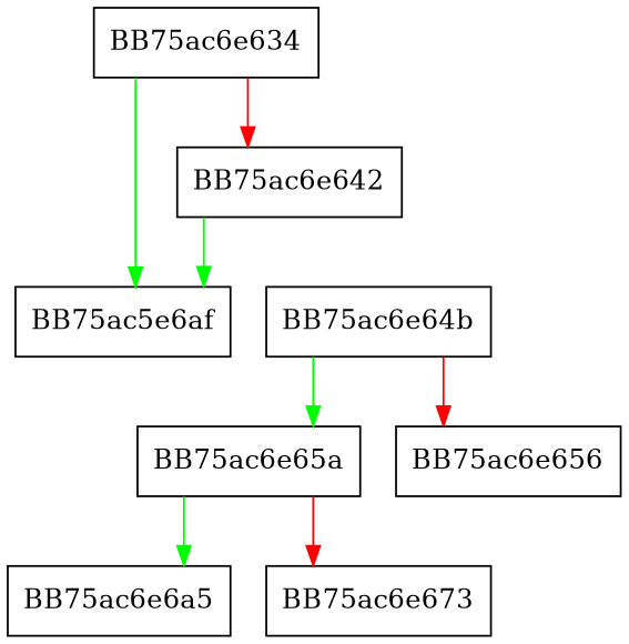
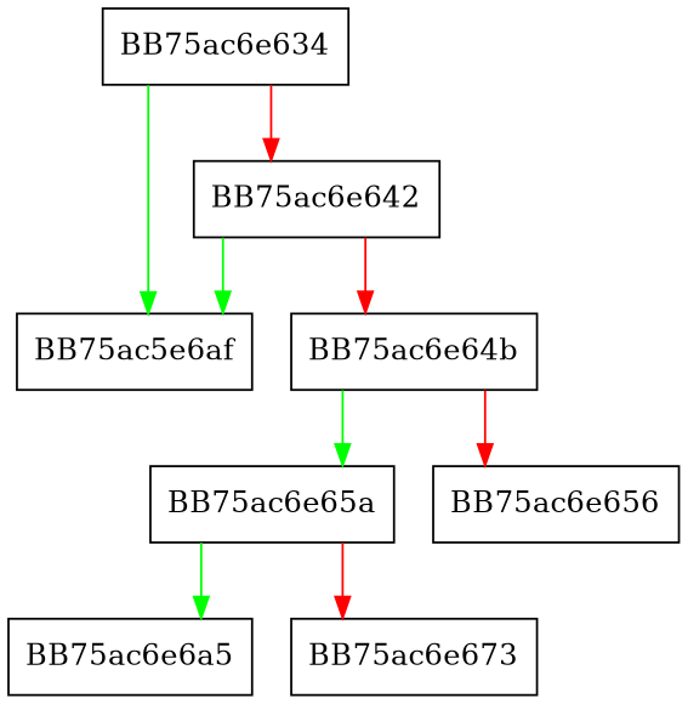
  digraph {
    splines=ortho
    node [shape=box]
    edge [color=green]
    n1 [label=BB75ac5e6af]
    BB75ac6e634
    BB75ac6e642
    BB75ac6e64b
    BB75ac6e65a
    BB75ac6e656
    BB75ac6e6a5
    BB75ac6e673
    BB75ac6e634 -> n1
    BB75ac6e634 -> BB75ac6e642 [color=red]
    BB75ac6e642 -> n1
+   BB75ac6e642 -> BB75ac6e64b [color=red]
    BB75ac6e64b -> BB75ac6e65a
    BB75ac6e64b -> BB75ac6e656 [color=red]
    BB75ac6e65a -> BB75ac6e6a5
    BB75ac6e65a -> BB75ac6e673 [color=red]
  }
